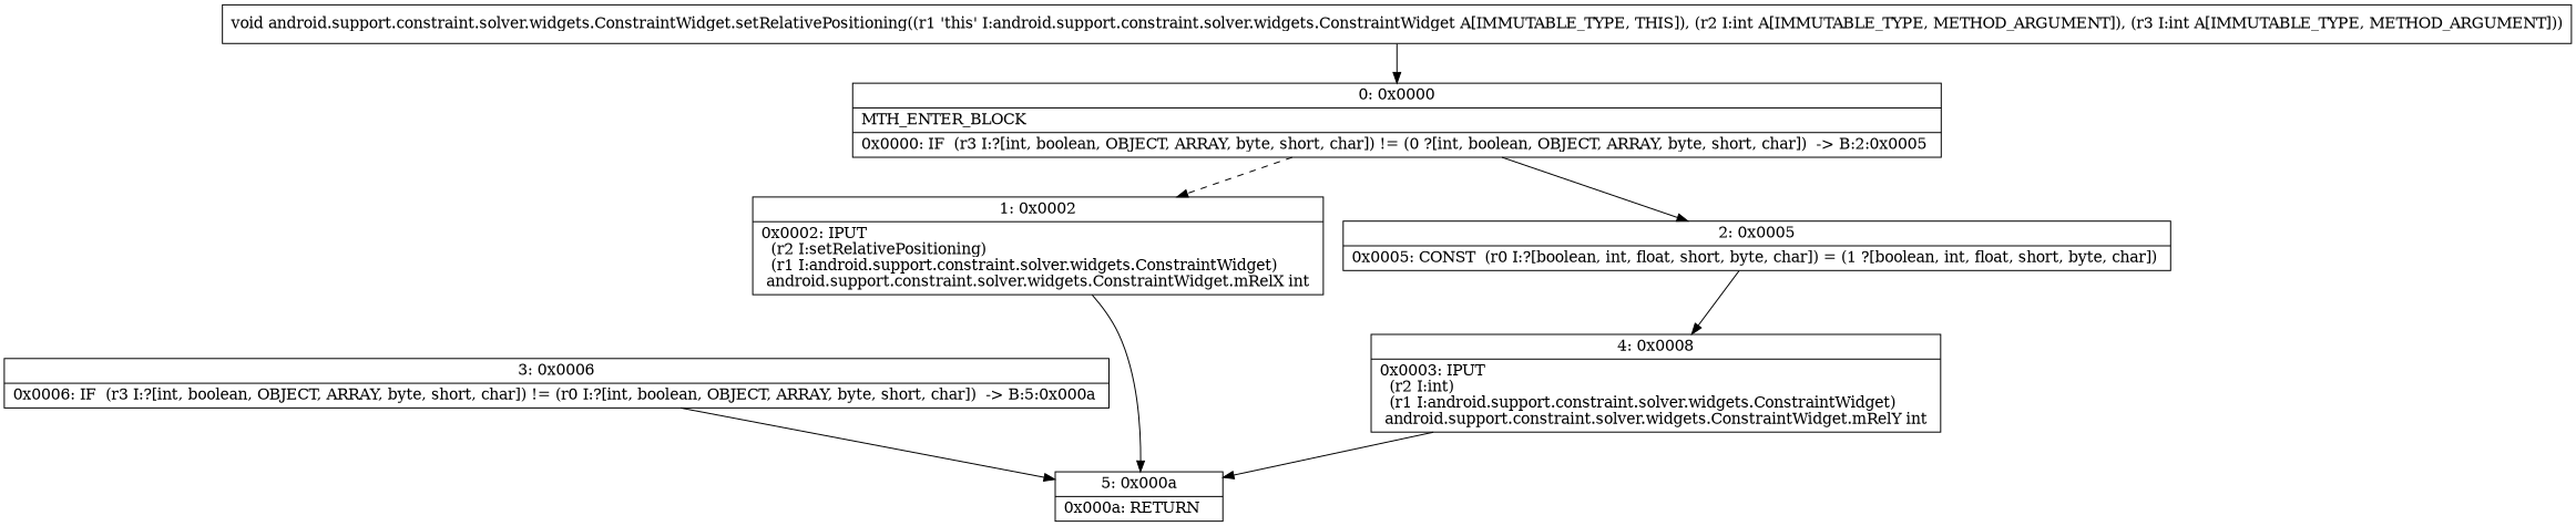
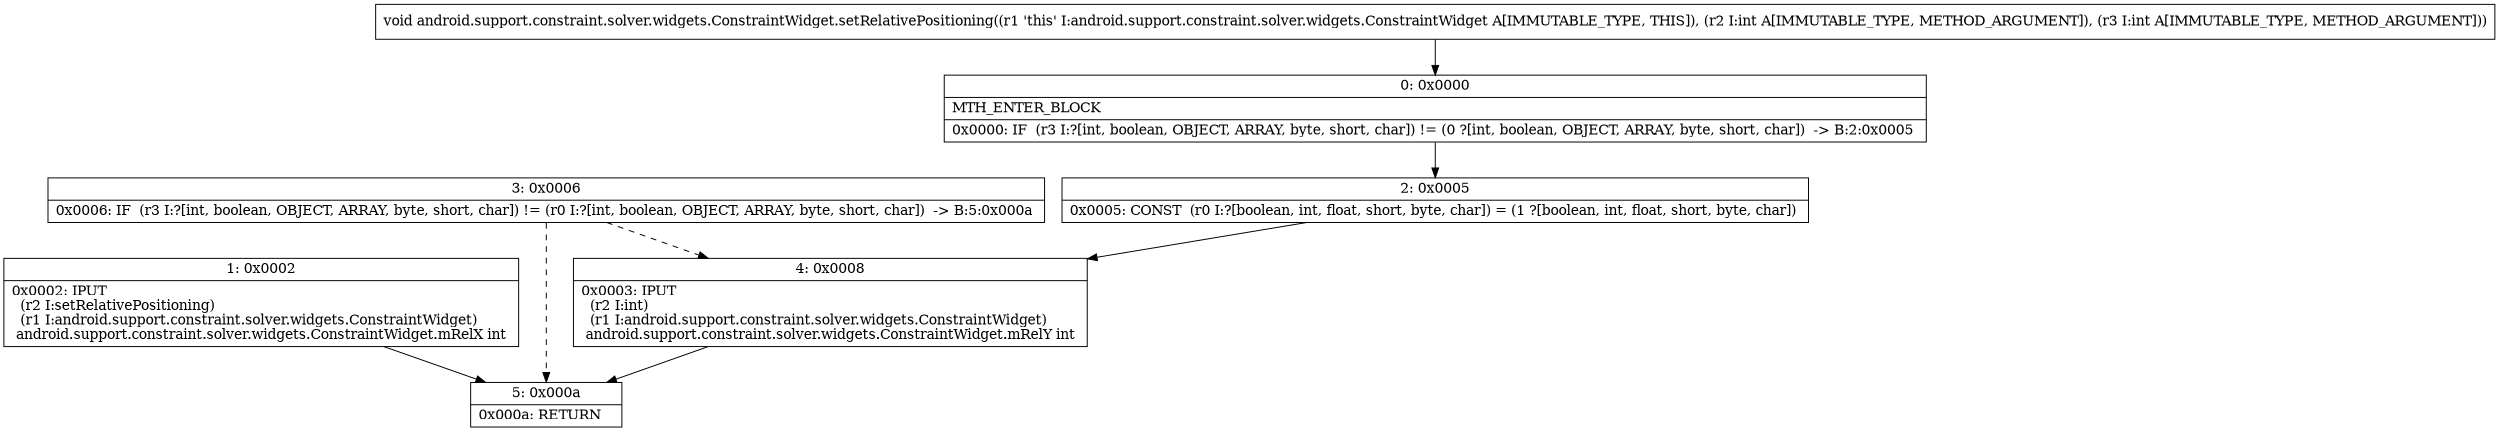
  digraph {
    node [shape=record]
    n1 [label="{0\:\ 0x0000|MTH_ENTER_BLOCK\l|0x0000: IF  (r3 I:?[int, boolean, OBJECT, ARRAY, byte, short, char]) != (0 ?[int, boolean, OBJECT, ARRAY, byte, short, char])  \-\> B:2:0x0005 \l}"]
    n2 [label="{1\:\ 0x0002|0x0002: IPUT  \l  (r2 I:setRelativePositioning)\l  (r1 I:android.support.constraint.solver.widgets.ConstraintWidget)\l android.support.constraint.solver.widgets.ConstraintWidget.mRelX int \l}"]
    n3 [label="{2\:\ 0x0005|0x0005: CONST  (r0 I:?[boolean, int, float, short, byte, char]) = (1 ?[boolean, int, float, short, byte, char]) \l}"]
    n4 [label="{5\:\ 0x000a|0x000a: RETURN   \l}"]
    n5 [label="{4\:\ 0x0008|0x0003: IPUT  \l  (r2 I:int)\l  (r1 I:android.support.constraint.solver.widgets.ConstraintWidget)\l android.support.constraint.solver.widgets.ConstraintWidget.mRelY int \l}"]
    n6 [label="{3\:\ 0x0006|0x0006: IF  (r3 I:?[int, boolean, OBJECT, ARRAY, byte, short, char]) != (r0 I:?[int, boolean, OBJECT, ARRAY, byte, short, char])  \-\> B:5:0x000a \l}"]
    n7 [label="{void android.support.constraint.solver.widgets.ConstraintWidget.setRelativePositioning((r1 'this' I:android.support.constraint.solver.widgets.ConstraintWidget A[IMMUTABLE_TYPE, THIS]), (r2 I:int A[IMMUTABLE_TYPE, METHOD_ARGUMENT]), (r3 I:int A[IMMUTABLE_TYPE, METHOD_ARGUMENT])) }"]
-   n1 -> n2 [style=dashed]
    n1 -> n3
    n2 -> n4
    n3 -> n5
    n5 -> n4
-   n6 -> n4
+   n6 -> n4 [style=dashed]
+   n6 -> n5 [style=dashed]
    n7 -> n1
  }
